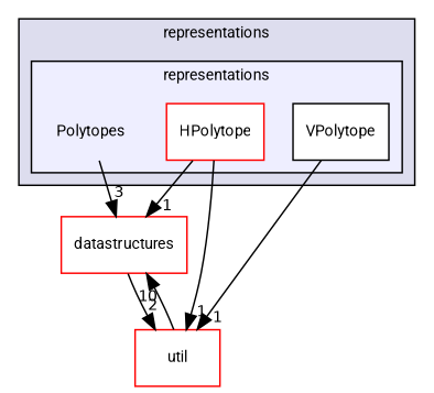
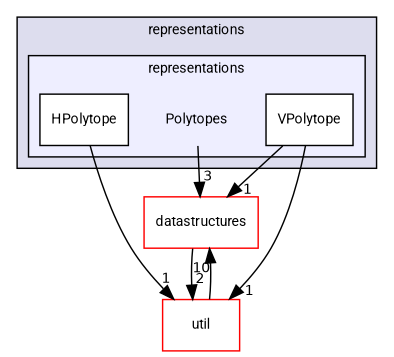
  digraph {
    compound=true
    fontname=Roboto
    node [fontname=Roboto fontsize=10 shape=box color=black fillcolor=white style=filled]
    edge [headlabel=1 labeldistance=1.5 labelfontname=Helvetica labelfontsize=10 fontname=Roboto]
    n1 [label=Polytopes shape=plaintext color="" fillcolor="" style=""]
-   n2 [color=red label=HPolytope]
+   n2 [label=HPolytope]
    n3 [label=VPolytope]
    n4 [color=red label=datastructures]
    n5 [color=red label=util]
    subgraph cluster_1 {
      bgcolor="#ddddee"
      fontsize=10
      label=representations
      pencolor=black
      subgraph cluster_2 {
        bgcolor="#eeeeff"
        fontsize=10
        pencolor=black
        n1
        n2
        n3
      }
    }
    n1 -> n4 [headlabel=3]
    n2 -> n5
-   n2 -> n4
+   n3 -> n4
    n3 -> n5
    n4 -> n5 [headlabel=2]
    n5 -> n4 [headlabel=10]
  }
